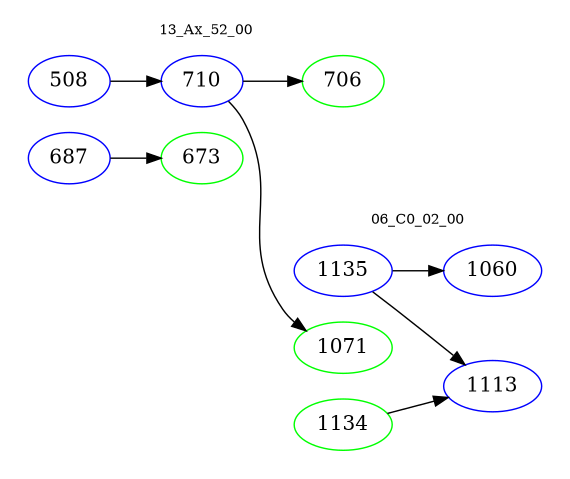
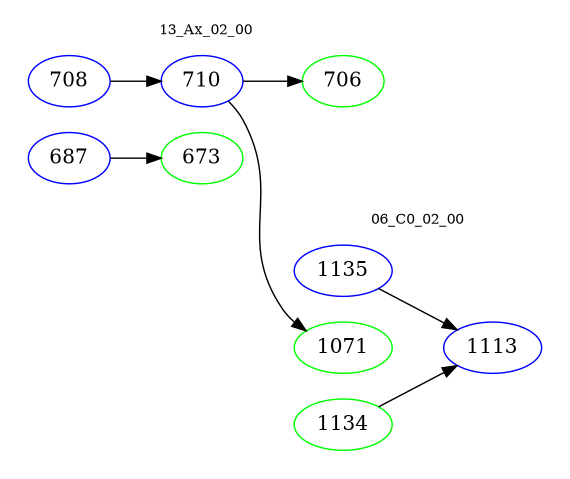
  digraph {
    rankdir=LR
    node [color=blue]
    edge [color=black]
-   n1 [label=508]
+   n1 [label=708]
    n2 [label=687]
    n3 [label=710]
    n4 [color=green label=673]
    n5 [color=green label=706]
    n6 [label=1135]
-   n7 [label=1060]
    n8 [label=1113]
    n9 [color=green label=1071]
    n10 [color=green label=1134]
    subgraph cluster_1 {
      color=white
      fontsize=10
-     label="13_Ax_52_00"
+     label="13_Ax_02_00"
      n1
      n2
      n3
      n4
      n5
    }
    subgraph cluster_2 {
      color=white
      fontsize=10
      label="06_C0_02_00"
      n6
-     n7
      n8
      n9
      n10
    }
    n1 -> n3
    n2 -> n4
    n3 -> n5
    n3 -> n9
-   n6 -> n7
    n6 -> n8
    n10 -> n8
  }
